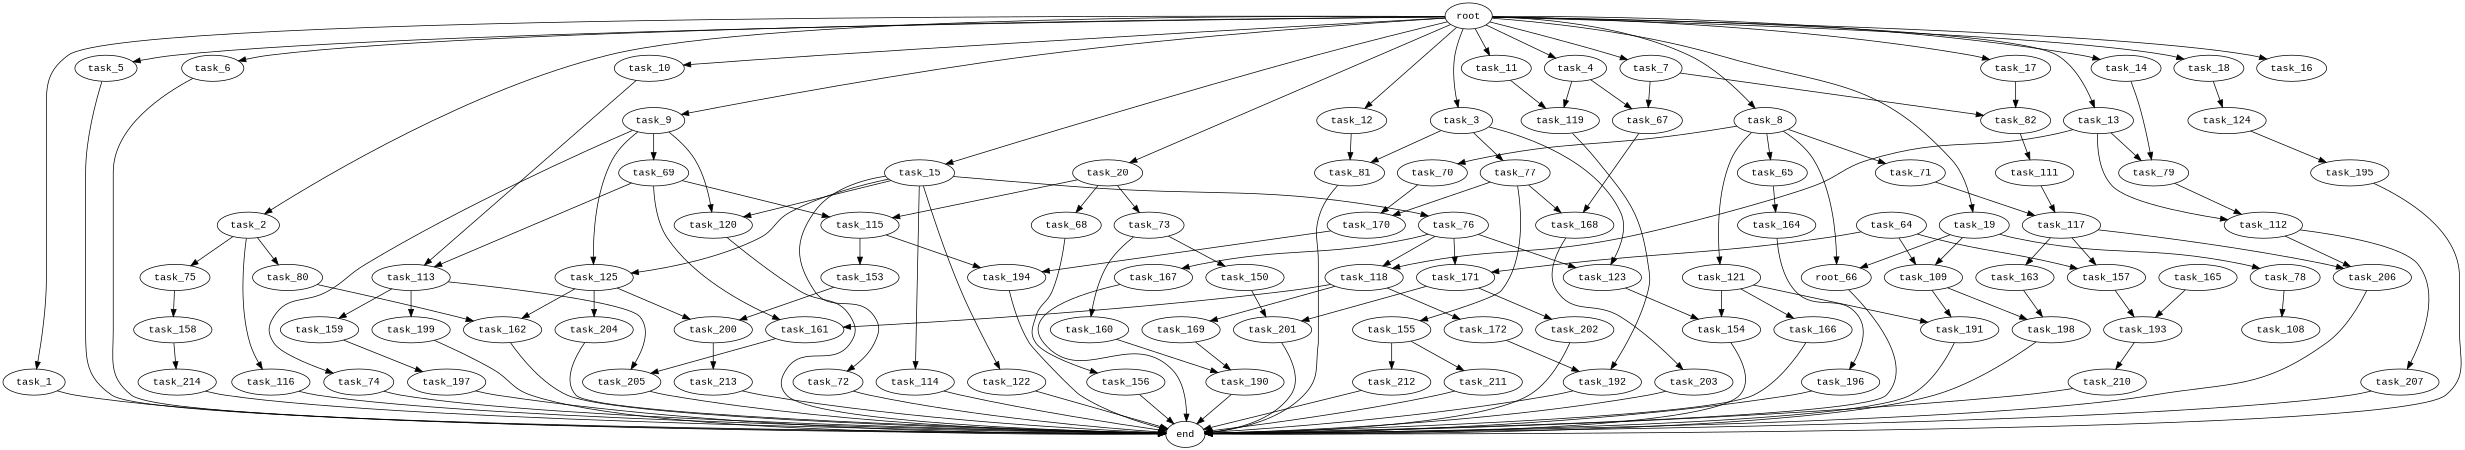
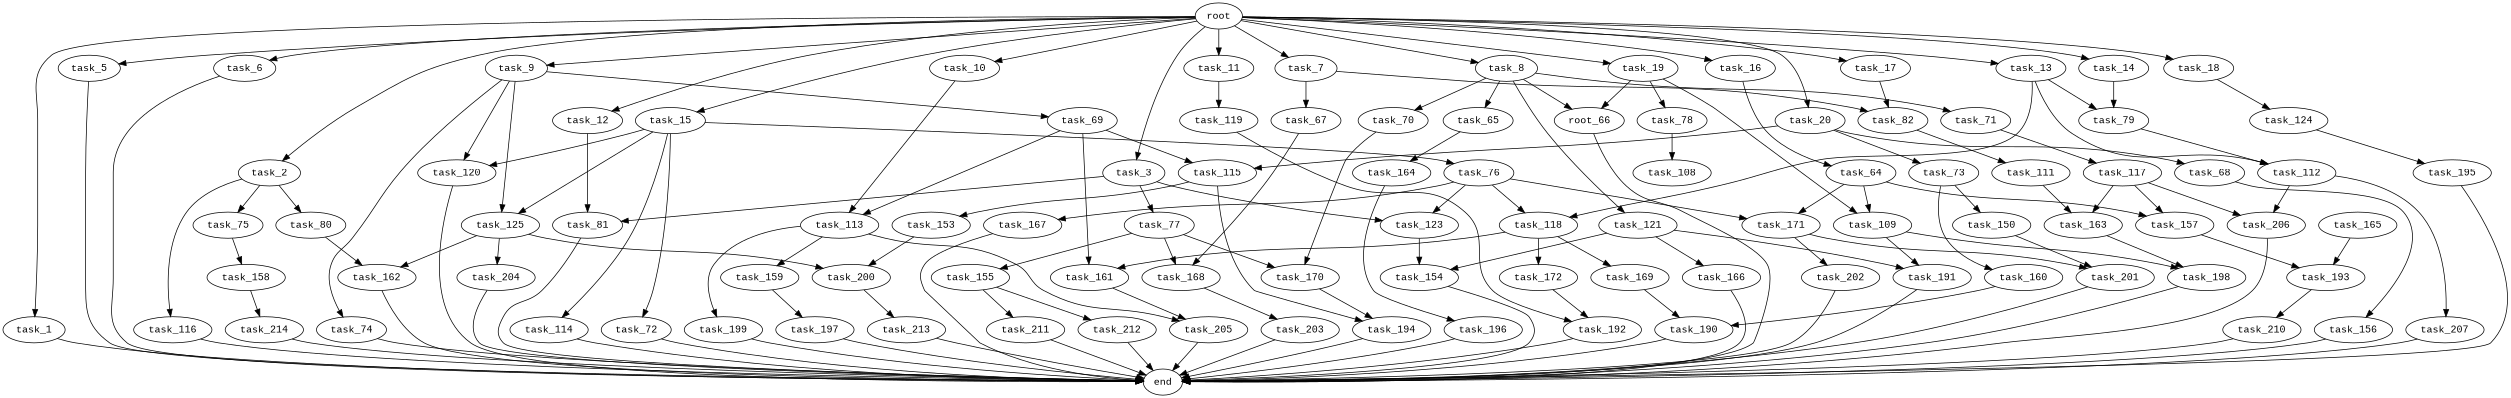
  digraph {
    fontname="Liberation Mono"
    node [fontname="Liberation Mono"]
    edge [fontname="Liberation Mono"]
    root
    task_1
    task_2
    task_3
-   task_4
    task_5
    task_6
    task_7
    task_8
    task_9
    task_10
    task_11
    task_12
    task_13
    task_14
    task_15
    task_16
    task_17
    task_18
    task_19
    task_20
    end
    task_75
    task_80
    task_116
    task_77
    task_81
    task_123
    task_67
    task_119
    task_82
    task_65
    n33 [label=root_66]
    task_70
    task_71
    task_121
    task_69
    task_74
    task_120
    task_125
    task_113
    task_79
    task_112
    task_118
    task_72
    task_76
    task_114
-   task_122
    task_64
    task_124
    task_78
    task_109
    task_68
    task_73
    task_115
    task_158
    task_162
    task_168
    task_170
    task_155
    task_154
    task_192
    task_111
    task_164
    task_117
    task_191
    task_166
    task_161
    task_200
    task_204
    task_159
    task_199
    task_205
    task_206
    task_207
    task_169
    task_172
    task_171
    task_167
    task_157
    task_195
    task_108
    task_198
    task_156
    n85 [label=task_150]
    task_160
    task_153
    task_194
    task_193
    task_201
    task_202
    task_196
    task_203
    task_163
    task_190
    task_214
    task_211
    task_212
    task_165
    task_197
    task_213
    task_210
    root -> task_1
    root -> task_2
    root -> task_3
-   root -> task_4
    root -> task_5
    root -> task_6
    root -> task_7
    root -> task_8
    root -> task_9
    root -> task_10
    root -> task_11
    root -> task_12
    root -> task_13
    root -> task_14
    root -> task_15
    root -> task_16
    root -> task_17
    root -> task_18
    root -> task_19
    root -> task_20
    task_1 -> end
    task_2 -> task_75
    task_2 -> task_80
    task_2 -> task_116
    task_3 -> task_77
    task_3 -> task_81
    task_3 -> task_123
-   task_4 -> task_67
-   task_4 -> task_119
    task_5 -> end
    task_6 -> end
    task_7 -> task_67
    task_7 -> task_82
    task_8 -> task_65
    task_8 -> n33
    task_8 -> task_70
    task_8 -> task_71
    task_8 -> task_121
    task_9 -> task_69
    task_9 -> task_74
    task_9 -> task_120
    task_9 -> task_125
    task_10 -> task_113
    task_11 -> task_119
    task_12 -> task_81
    task_13 -> task_79
    task_13 -> task_112
    task_13 -> task_118
    task_14 -> task_79
    task_15 -> task_120
    task_15 -> task_125
    task_15 -> task_72
    task_15 -> task_76
    task_15 -> task_114
-   task_15 -> task_122
+   task_16 -> task_64
    task_17 -> task_82
    task_18 -> task_124
    task_19 -> n33
    task_19 -> task_78
    task_19 -> task_109
    task_20 -> task_68
    task_20 -> task_73
    task_20 -> task_115
    task_75 -> task_158
    task_80 -> task_162
    task_116 -> end
    task_77 -> task_168
    task_77 -> task_170
    task_77 -> task_155
    task_81 -> end
    task_123 -> task_154
    task_67 -> task_168
    task_119 -> task_192
    task_82 -> task_111
    task_65 -> task_164
    n33 -> end
    task_70 -> task_170
    task_71 -> task_117
    task_121 -> task_154
    task_121 -> task_191
    task_121 -> task_166
    task_69 -> task_113
    task_69 -> task_115
    task_69 -> task_161
    task_74 -> end
    task_120 -> end
    task_125 -> task_162
    task_125 -> task_200
    task_125 -> task_204
    task_113 -> task_159
    task_113 -> task_199
    task_113 -> task_205
    task_79 -> task_112
    task_112 -> task_206
    task_112 -> task_207
    task_118 -> task_161
    task_118 -> task_169
    task_118 -> task_172
    task_72 -> end
    task_76 -> task_123
    task_76 -> task_118
    task_76 -> task_171
    task_76 -> task_167
    task_114 -> end
-   task_122 -> end
    task_64 -> task_109
    task_64 -> task_171
    task_64 -> task_157
    task_124 -> task_195
    task_78 -> task_108
    task_109 -> task_191
    task_109 -> task_198
    task_68 -> task_156
    task_73 -> n85
    task_73 -> task_160
    task_115 -> task_153
    task_115 -> task_194
    task_158 -> task_214
    task_162 -> end
    task_168 -> task_203
    task_170 -> task_194
    task_155 -> task_211
    task_155 -> task_212
    task_154 -> end
    task_192 -> end
-   task_111 -> task_117
+   task_111 -> task_163
    task_164 -> task_196
    task_117 -> task_206
    task_117 -> task_157
    task_117 -> task_163
    task_191 -> end
    task_166 -> end
    task_161 -> task_205
    task_200 -> task_213
    task_204 -> end
    task_159 -> task_197
    task_199 -> end
    task_205 -> end
    task_206 -> end
    task_207 -> end
    task_169 -> task_190
    task_172 -> task_192
    task_171 -> task_201
    task_171 -> task_202
    task_167 -> end
    task_157 -> task_193
    task_195 -> end
    task_198 -> end
    task_156 -> end
    n85 -> task_201
    task_160 -> task_190
    task_153 -> task_200
    task_194 -> end
    task_193 -> task_210
    task_201 -> end
    task_202 -> end
    task_196 -> end
    task_203 -> end
    task_163 -> task_198
    task_190 -> end
    task_214 -> end
    task_211 -> end
    task_212 -> end
    task_165 -> task_193
    task_197 -> end
    task_213 -> end
    task_210 -> end
  }
